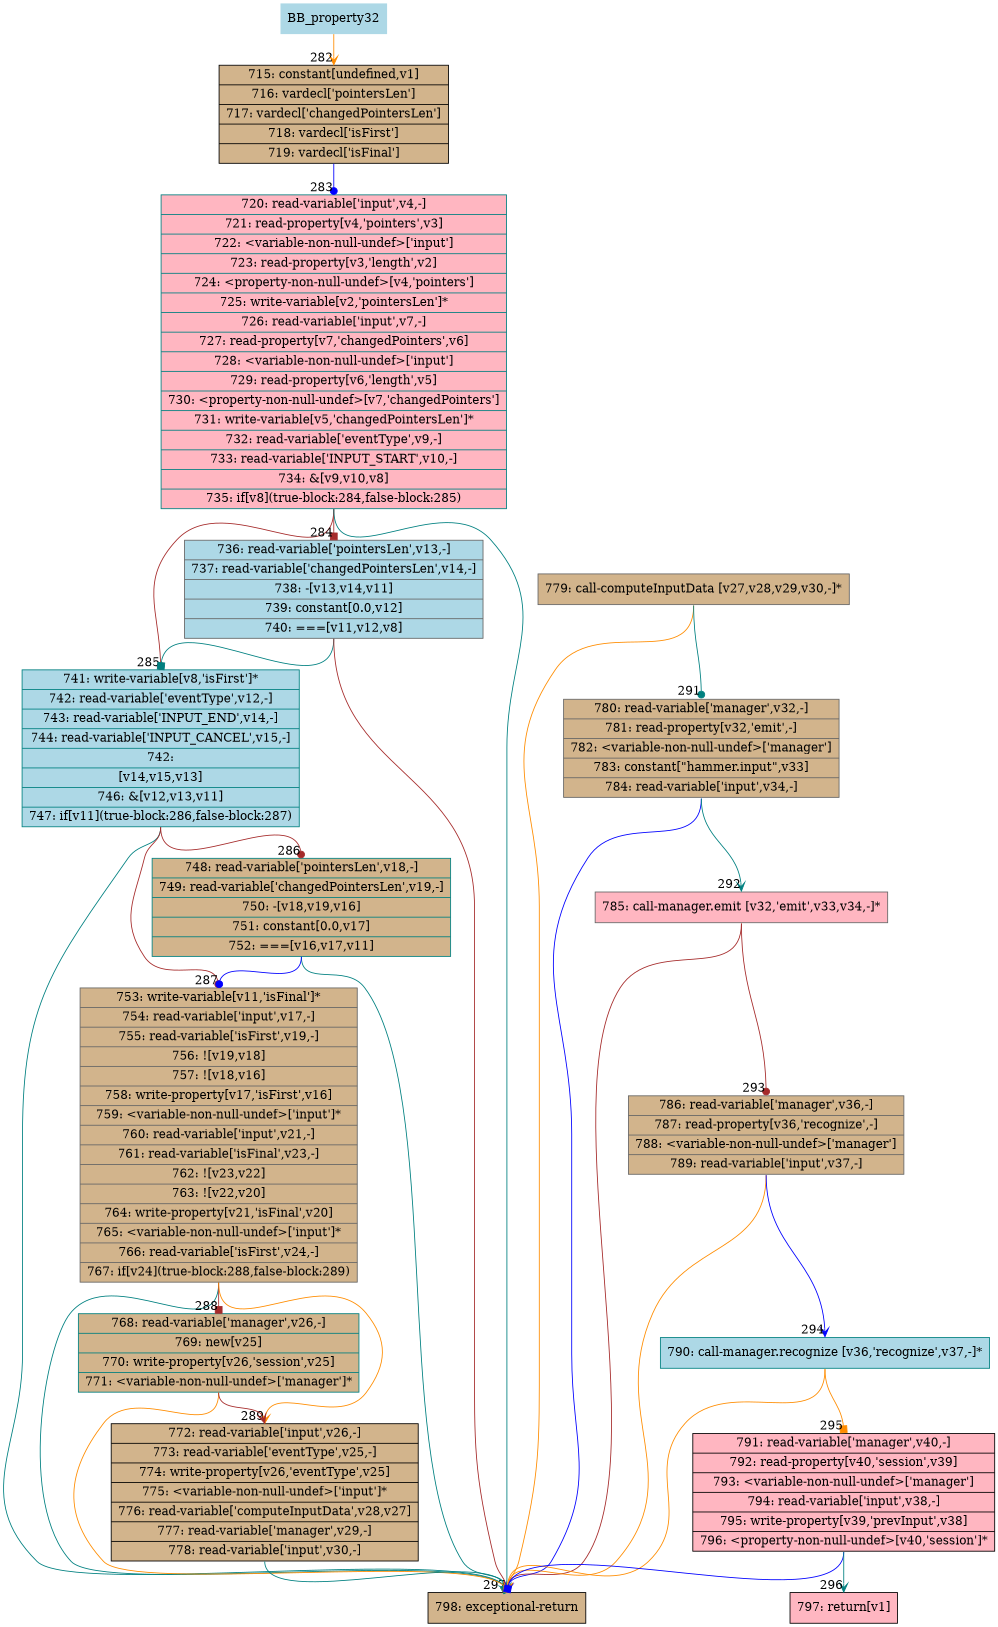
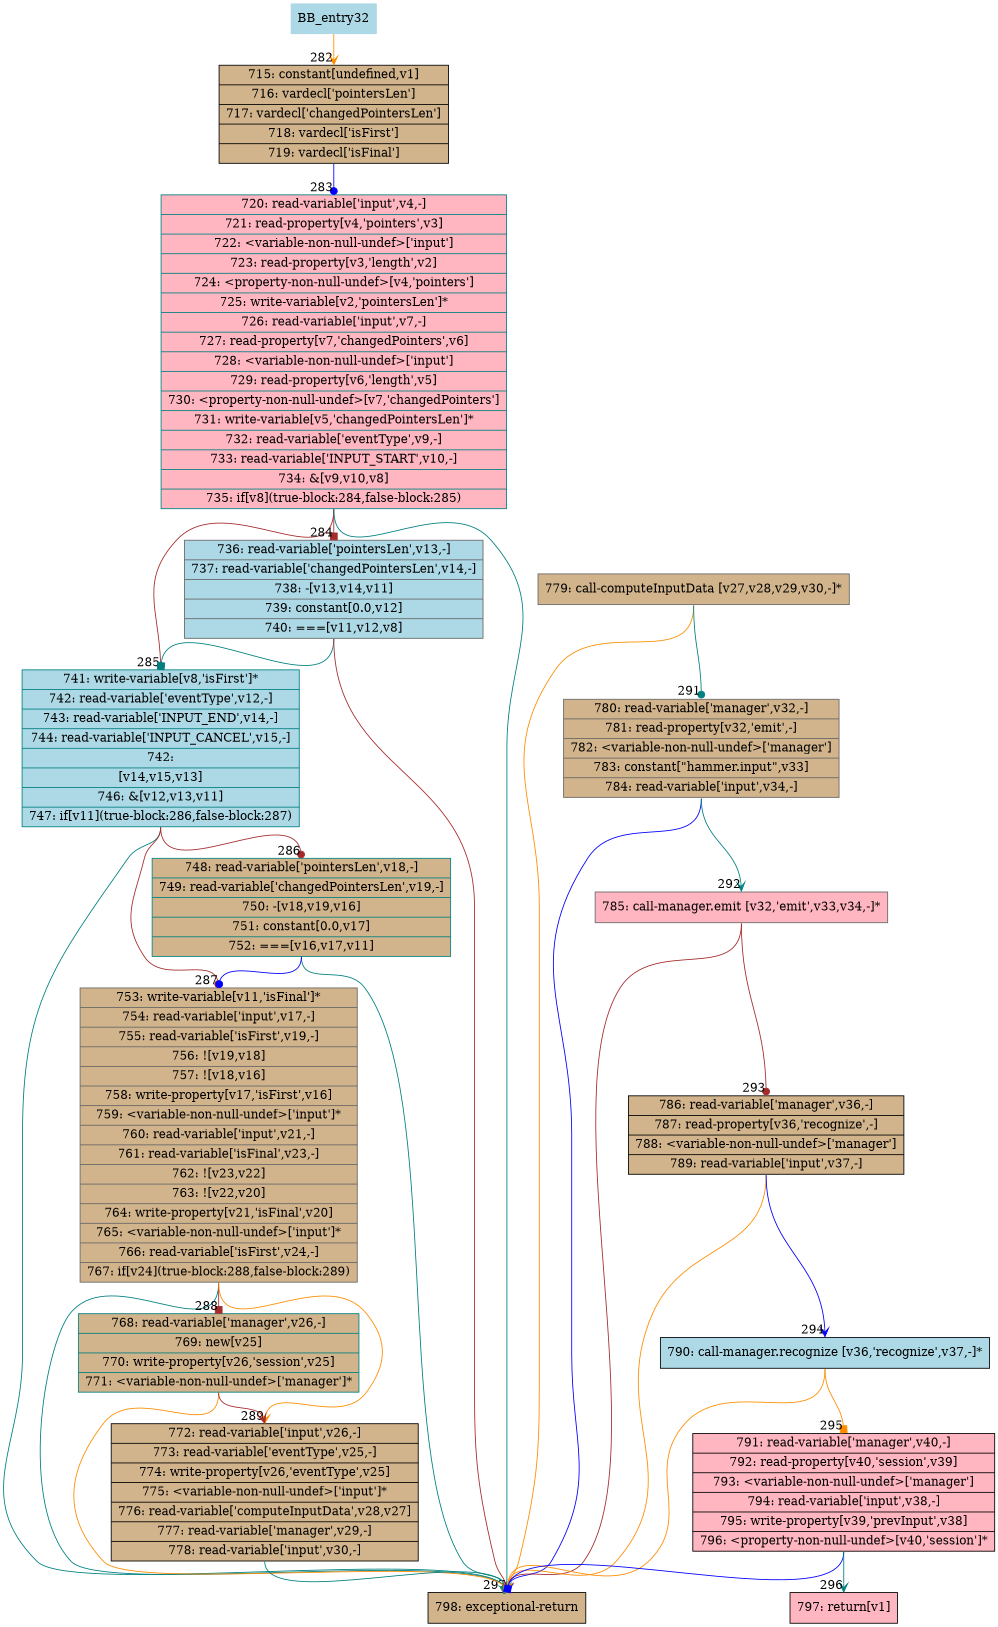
  digraph {
    rankdir=TD
    node [color=gray40 fillcolor=tan shape=record style=filled]
    edge [arrowhead=vee color=brown headport=n tailport=s]
-   BB_entry32 [fillcolor=lightblue shape=none label=BB_property32]
+   BB_entry32 [fillcolor=lightblue shape=none]
    n2 [color=black label="{715: constant[undefined,v1]|716: vardecl['pointersLen']|717: vardecl['changedPointersLen']|718: vardecl['isFirst']|719: vardecl['isFinal']}"]
    n3 [color=teal fillcolor=lightpink label="{720: read-variable['input',v4,-]|721: read-property[v4,'pointers',v3]|722: \<variable-non-null-undef\>['input']|723: read-property[v3,'length',v2]|724: \<property-non-null-undef\>[v4,'pointers']|725: write-variable[v2,'pointersLen']*|726: read-variable['input',v7,-]|727: read-property[v7,'changedPointers',v6]|728: \<variable-non-null-undef\>['input']|729: read-property[v6,'length',v5]|730: \<property-non-null-undef\>[v7,'changedPointers']|731: write-variable[v5,'changedPointersLen']*|732: read-variable['eventType',v9,-]|733: read-variable['INPUT_START',v10,-]|734: &[v9,v10,v8]|735: if[v8](true-block:284,false-block:285)}"]
    n4 [color=teal fillcolor=lightblue label="{741: write-variable[v8,'isFirst']*|742: read-variable['eventType',v12,-]|743: read-variable['INPUT_END',v14,-]|744: read-variable['INPUT_CANCEL',v15,-]|742: |[v14,v15,v13]|746: &[v12,v13,v11]|747: if[v11](true-block:286,false-block:287)}"]
    n5 [fillcolor=lightblue label="{736: read-variable['pointersLen',v13,-]|737: read-variable['changedPointersLen',v14,-]|738: -[v13,v14,v11]|739: constant[0.0,v12]|740: ===[v11,v12,v8]}"]
    n6 [color=black label="{798: exceptional-return}"]
    n7 [label="{753: write-variable[v11,'isFinal']*|754: read-variable['input',v17,-]|755: read-variable['isFirst',v19,-]|756: ![v19,v18]|757: ![v18,v16]|758: write-property[v17,'isFirst',v16]|759: \<variable-non-null-undef\>['input']*|760: read-variable['input',v21,-]|761: read-variable['isFinal',v23,-]|762: ![v23,v22]|763: ![v22,v20]|764: write-property[v21,'isFinal',v20]|765: \<variable-non-null-undef\>['input']*|766: read-variable['isFirst',v24,-]|767: if[v24](true-block:288,false-block:289)}"]
    n8 [color=teal label="{748: read-variable['pointersLen',v18,-]|749: read-variable['changedPointersLen',v19,-]|750: -[v18,v19,v16]|751: constant[0.0,v17]|752: ===[v16,v17,v11]}"]
    n9 [color=teal label="{768: read-variable['manager',v26,-]|769: new[v25]|770: write-property[v26,'session',v25]|771: \<variable-non-null-undef\>['manager']*}"]
    n10 [color=black label="{772: read-variable['input',v26,-]|773: read-variable['eventType',v25,-]|774: write-property[v26,'eventType',v25]|775: \<variable-non-null-undef\>['input']*|776: read-variable['computeInputData',v28,v27]|777: read-variable['manager',v29,-]|778: read-variable['input',v30,-]}"]
    n11 [label="{779: call-computeInputData [v27,v28,v29,v30,-]*}"]
    n12 [label="{780: read-variable['manager',v32,-]|781: read-property[v32,'emit',-]|782: \<variable-non-null-undef\>['manager']|783: constant[\"hammer.input\",v33]|784: read-variable['input',v34,-]}"]
    n13 [fillcolor=lightpink label="{785: call-manager.emit [v32,'emit',v33,v34,-]*}"]
-   n14 [label="{786: read-variable['manager',v36,-]|787: read-property[v36,'recognize',-]|788: \<variable-non-null-undef\>['manager']|789: read-variable['input',v37,-]}"]
-   n15 [color=teal fillcolor=lightblue label="{790: call-manager.recognize [v36,'recognize',v37,-]*}"]
+   n14 [color=black label="{786: read-variable['manager',v36,-]|787: read-property[v36,'recognize',-]|788: \<variable-non-null-undef\>['manager']|789: read-variable['input',v37,-]}"]
+   n15 [color=black fillcolor=lightblue label="{790: call-manager.recognize [v36,'recognize',v37,-]*}"]
    n16 [color=black fillcolor=lightpink label="{791: read-variable['manager',v40,-]|792: read-property[v40,'session',v39]|793: \<variable-non-null-undef\>['manager']|794: read-variable['input',v38,-]|795: write-property[v39,'prevInput',v38]|796: \<property-non-null-undef\>[v40,'session']*}"]
    n17 [color=black fillcolor=lightpink label="{797: return[v1]}"]
    BB_entry32 -> n2 [color=darkorange headlabel="    282"]
    n2 -> n3 [arrowhead=dot color=blue headlabel="      283"]
    n3 -> n4 [arrowhead=dot headlabel="      285"]
    n3 -> n5 [arrowhead=box headlabel="      284"]
    n3 -> n6 [color=teal headlabel="      297"]
    n4 -> n6 [color=teal]
    n4 -> n7 [arrowhead=dot headlabel="      287"]
    n4 -> n8 [arrowhead=dot headlabel="      286"]
    n5 -> n4 [arrowhead=box color=teal]
    n5 -> n6 [arrowhead=dot]
    n7 -> n6 [arrowhead=box color=teal]
    n7 -> n9 [arrowhead=box headlabel="      288"]
    n7 -> n10 [color=darkorange headlabel="      289"]
    n8 -> n6 [arrowhead=dot color=teal]
    n8 -> n7 [arrowhead=dot color=blue]
    n9 -> n6 [arrowhead=dot color=darkorange]
    n9 -> n10
    n10 -> n6 [arrowhead=box color=teal]
    n11 -> n6 [color=darkorange]
    n11 -> n12 [arrowhead=dot color=teal headlabel="      291"]
    n12 -> n6 [color=blue]
    n12 -> n13 [color=teal headlabel="      292"]
    n13 -> n6
    n13 -> n14 [arrowhead=dot headlabel="      293"]
    n14 -> n6 [color=darkorange]
    n14 -> n15 [color=blue headlabel="      294"]
    n15 -> n6 [arrowhead=box color=darkorange]
    n15 -> n16 [arrowhead=box color=darkorange headlabel="      295"]
    n16 -> n6 [arrowhead=box color=blue]
    n16 -> n17 [color=teal headlabel="      296"]
  }
